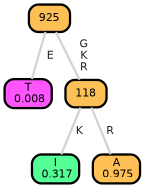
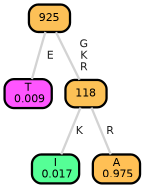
  graph {
    ranksep="0 equally"
    splines=straight
    node [color=black fontcolor=black fontname=helvetica penwidth=3 shape=box style="filled, rounded"]
    edge [color=lightgray fontcolor=grey14 fontname=helvetica fontweight=bold penwidth=3]
-   n1 [fillcolor="#ff55ff" label="T\n 0.008"]
+   n1 [fillcolor="#ff55ff" label="T\n 0.009"]
    n2 [fillcolor="#fcc057" label=925]
    n3 [fillcolor="#fcc156" label=118]
-   n4 [fillcolor="#55ff96" label="I\n 0.317"]
+   n4 [fillcolor="#55ff96" label="I\n 0.017"]
    n5 [fillcolor="#ffc055" label="A\n 0.975"]
    subgraph sub_1 {
      rank=same
    }
    n2 -- n1 [label=" E"]
    n2 -- n3 [label=" G\n K\n R"]
    n3 -- n4 [label=" K"]
    n3 -- n5 [label=" R"]
  }
